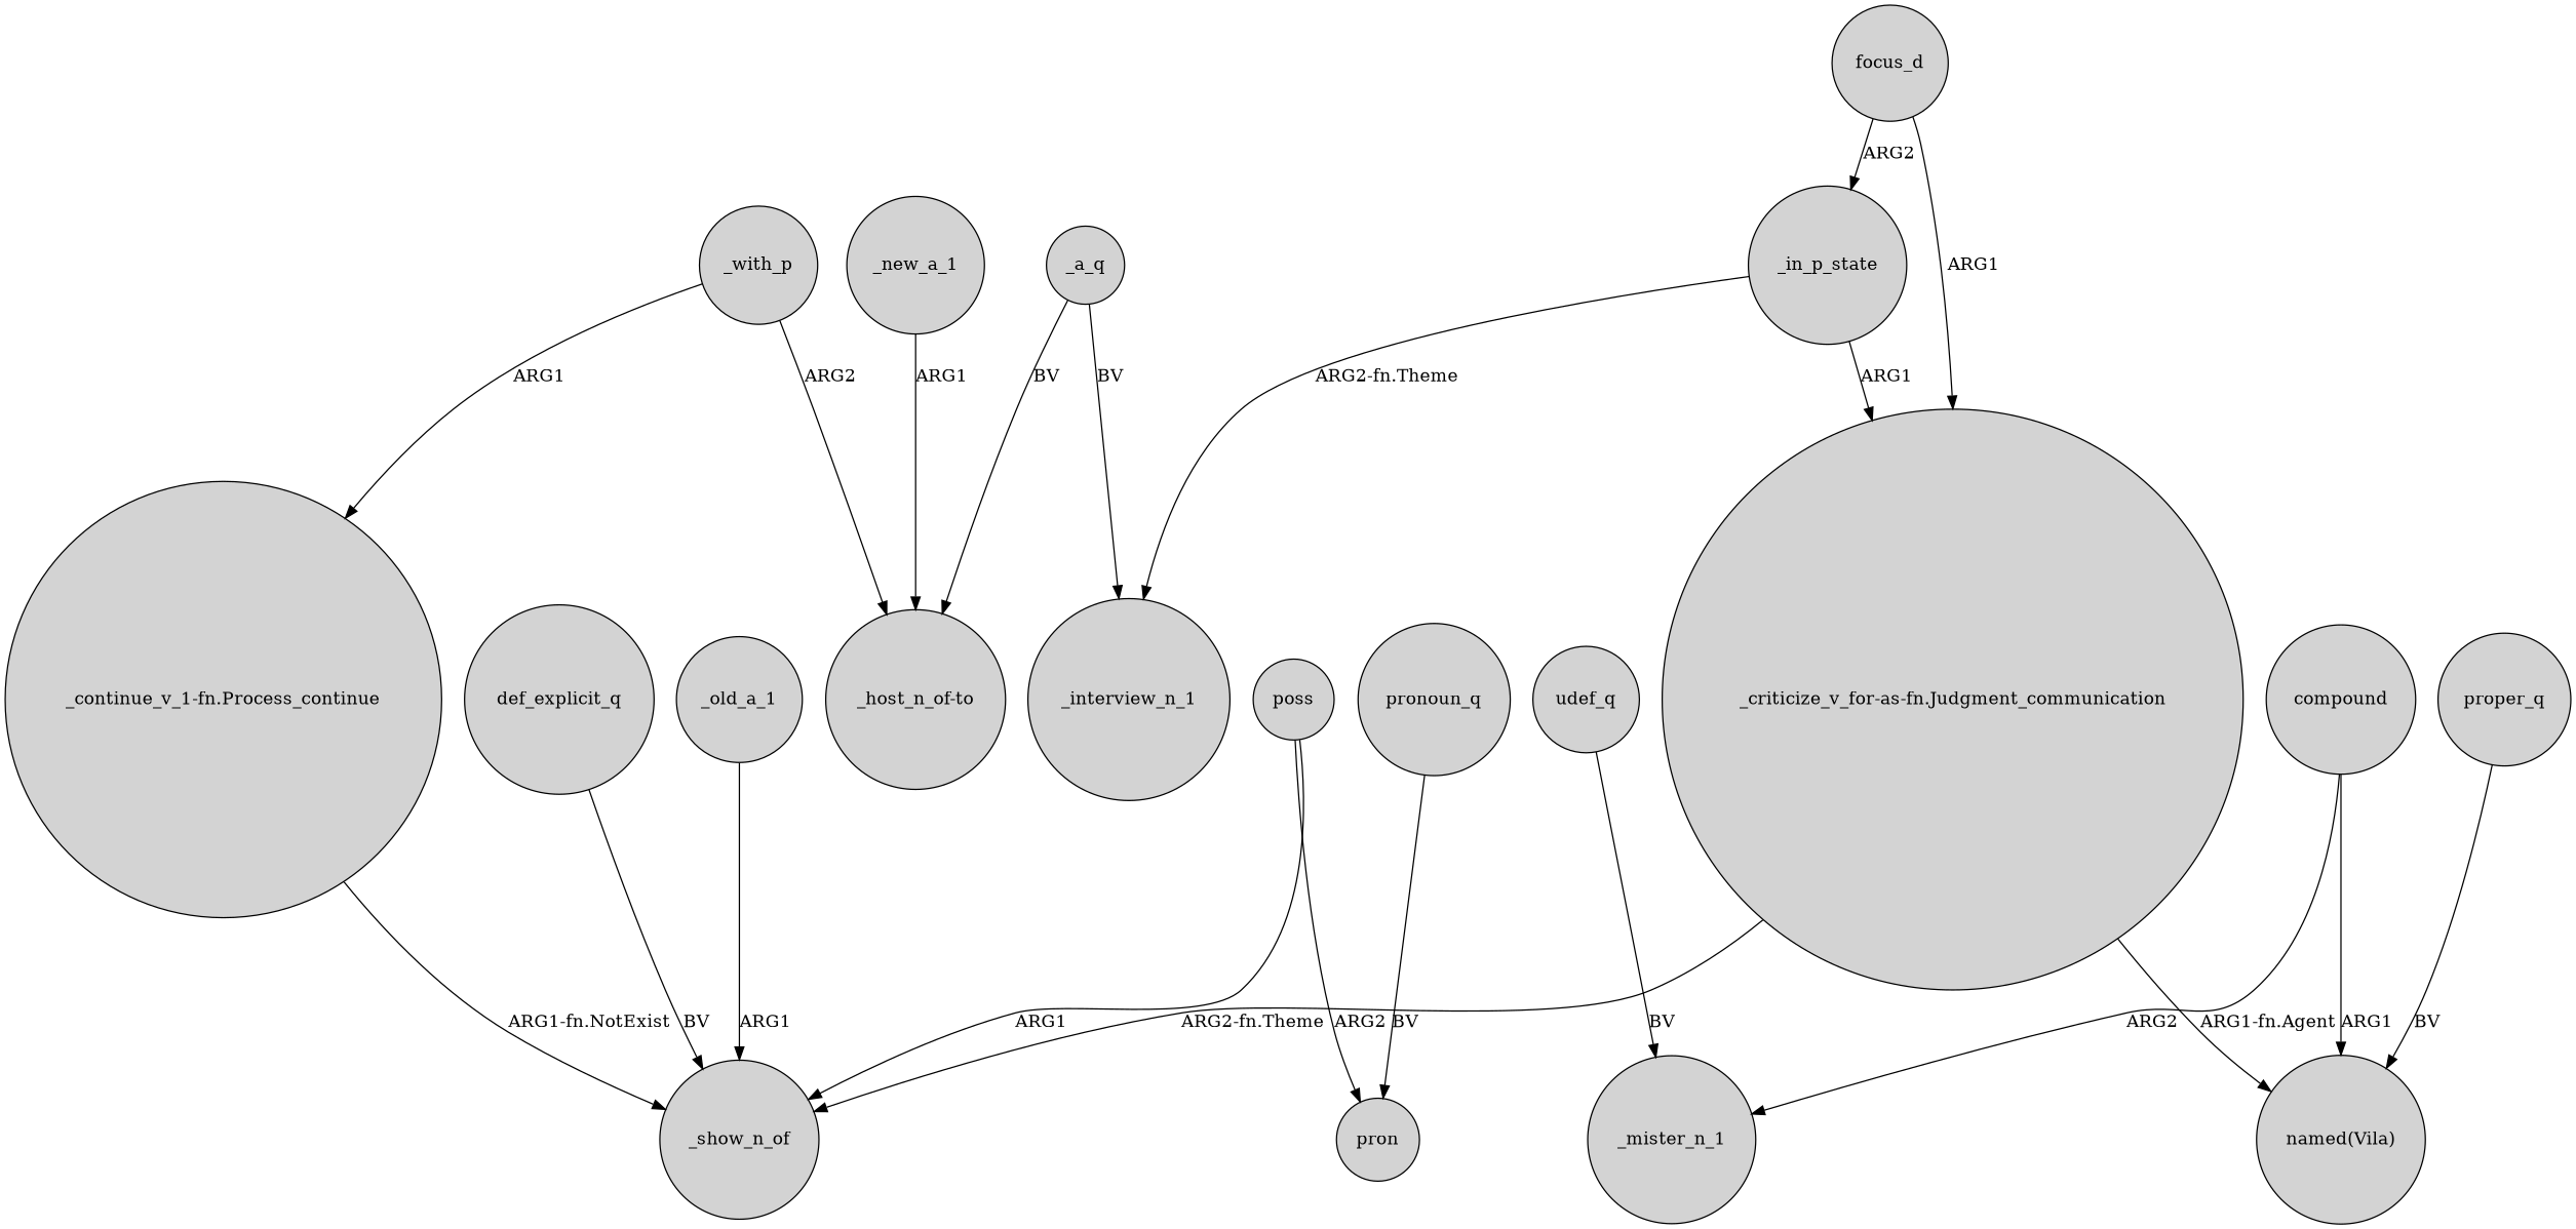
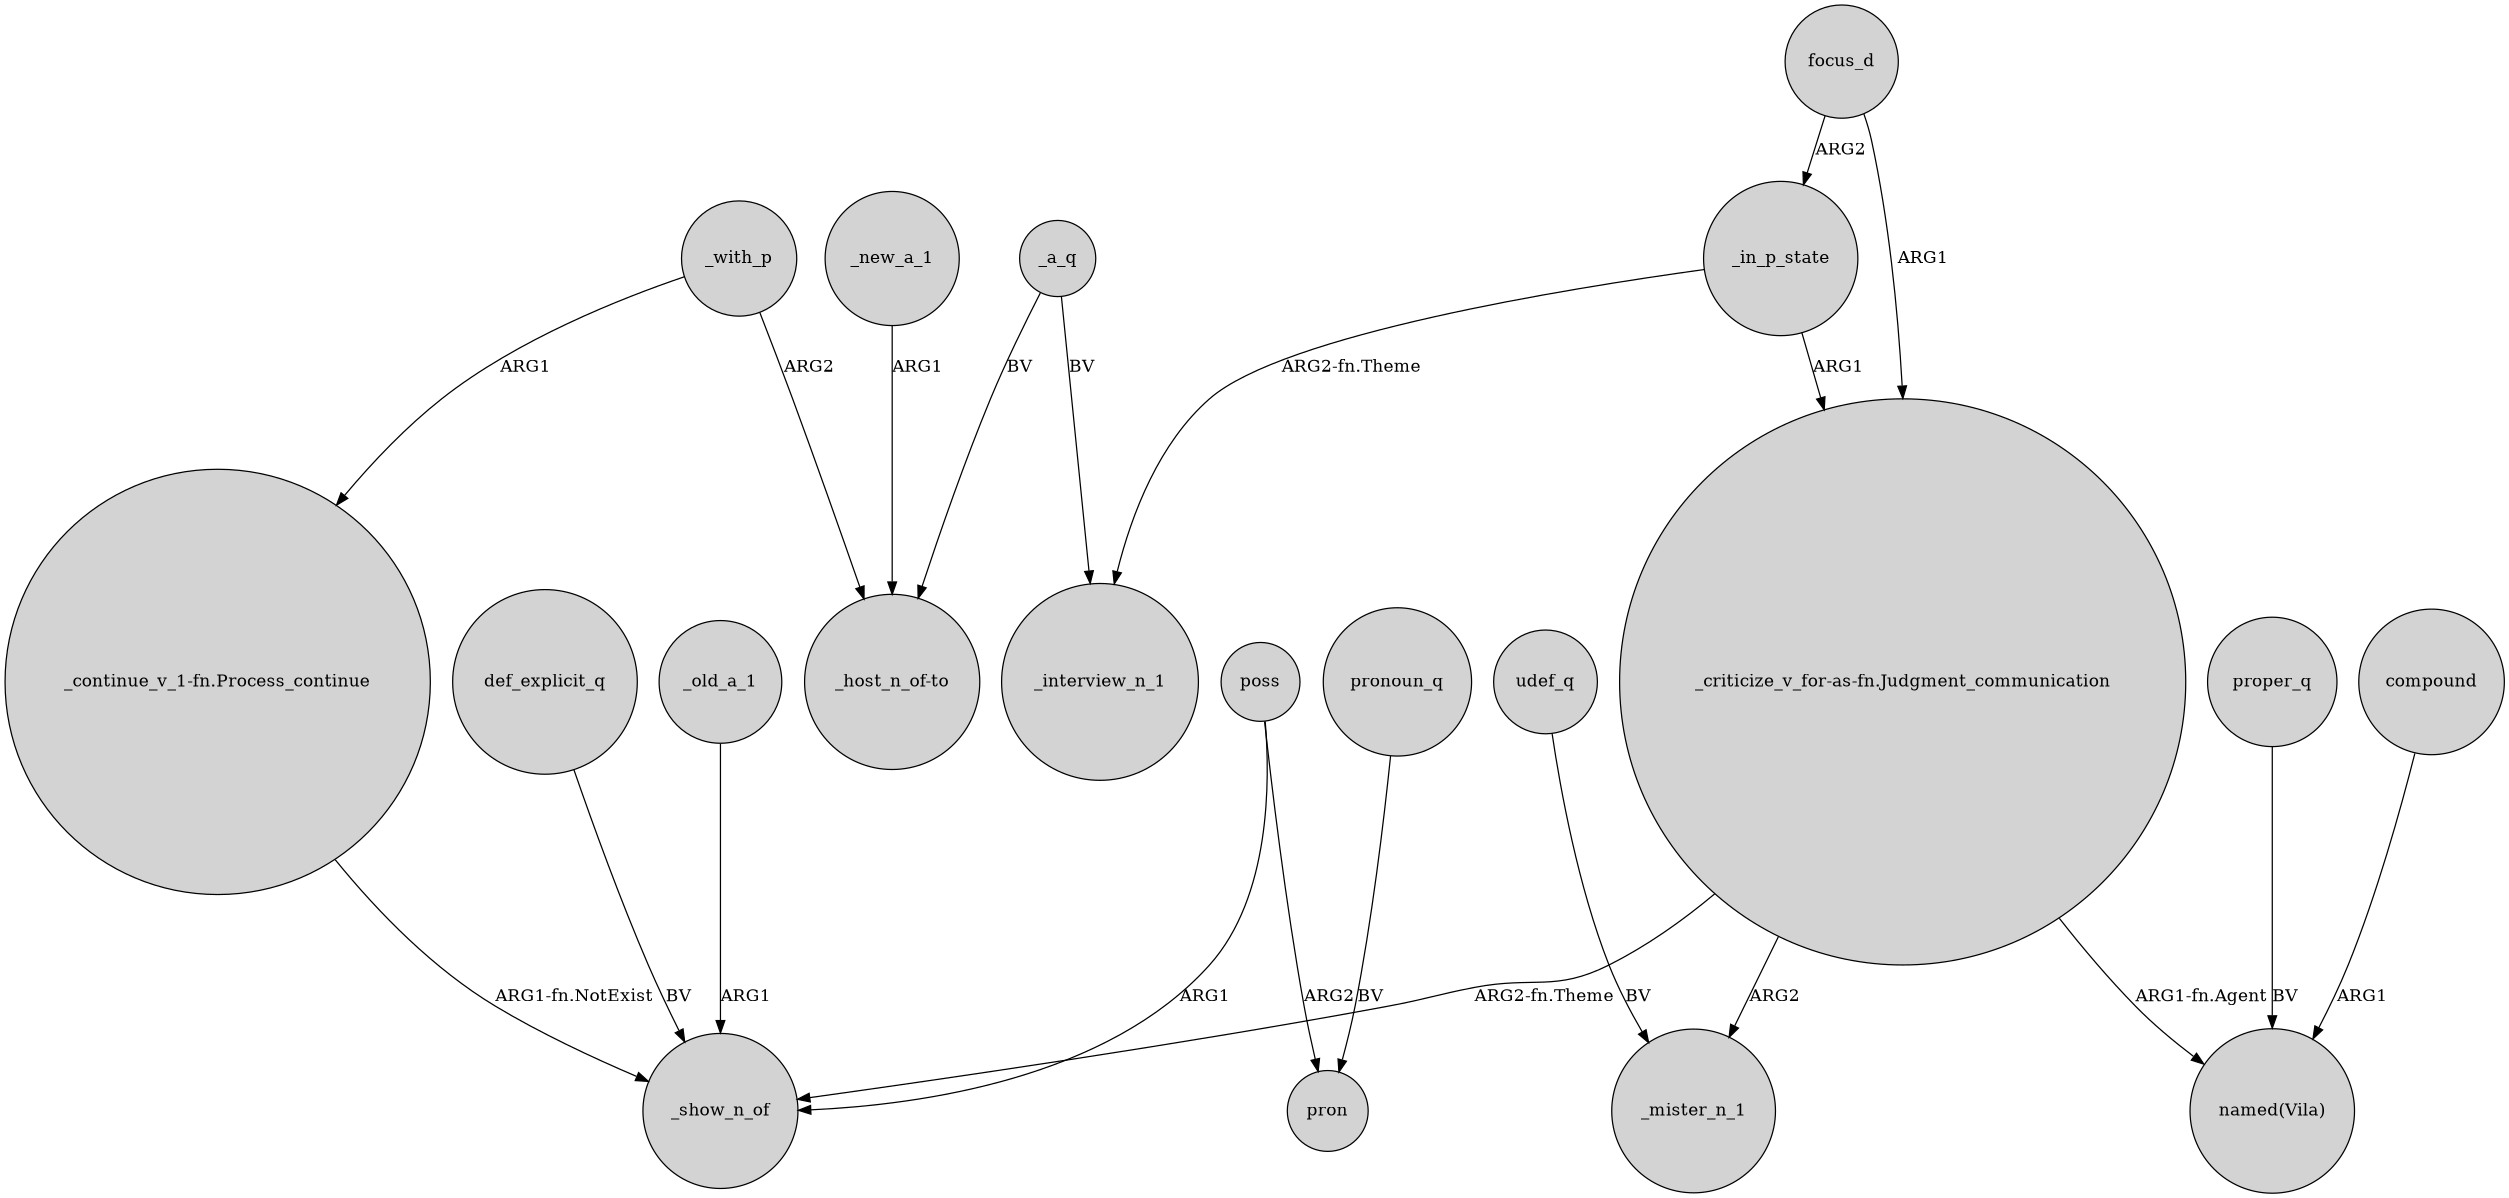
  digraph {
    node [shape=circle style=filled]
    _a_q
    "_host_n_of-to"
    _interview_n_1
    poss
    pron
    _show_n_of
    "_criticize_v_for-as-fn.Judgment_communication"
    "named(Vila)"
    compound
    _mister_n_1
    _in_p_state
    focus_d
    udef_q
    _new_a_1
    "_continue_v_1-fn.Process_continue"
    _with_p
    _old_a_1
    def_explicit_q
    pronoun_q
    proper_q
    _a_q -> "_host_n_of-to" [label=BV]
    _a_q -> _interview_n_1 [label=BV]
    poss -> pron [label=ARG2]
    poss -> _show_n_of [label=ARG1]
    "_criticize_v_for-as-fn.Judgment_communication" -> _show_n_of [label="ARG2-fn.Theme"]
    "_criticize_v_for-as-fn.Judgment_communication" -> "named(Vila)" [label="ARG1-fn.Agent"]
    compound -> "named(Vila)" [label=ARG1]
-   compound -> _mister_n_1 [label=ARG2]
+   "_criticize_v_for-as-fn.Judgment_communication" -> _mister_n_1 [label=ARG2]
    _in_p_state -> _interview_n_1 [label="ARG2-fn.Theme"]
    _in_p_state -> "_criticize_v_for-as-fn.Judgment_communication" [label=ARG1]
    focus_d -> "_criticize_v_for-as-fn.Judgment_communication" [label=ARG1]
    focus_d -> _in_p_state [label=ARG2]
    udef_q -> _mister_n_1 [label=BV]
    _new_a_1 -> "_host_n_of-to" [label=ARG1]
    "_continue_v_1-fn.Process_continue" -> _show_n_of [label="ARG1-fn.NotExist"]
    _with_p -> "_host_n_of-to" [label=ARG2]
    _with_p -> "_continue_v_1-fn.Process_continue" [label=ARG1]
    _old_a_1 -> _show_n_of [label=ARG1]
    def_explicit_q -> _show_n_of [label=BV]
    pronoun_q -> pron [label=BV]
    proper_q -> "named(Vila)" [label=BV]
  }
